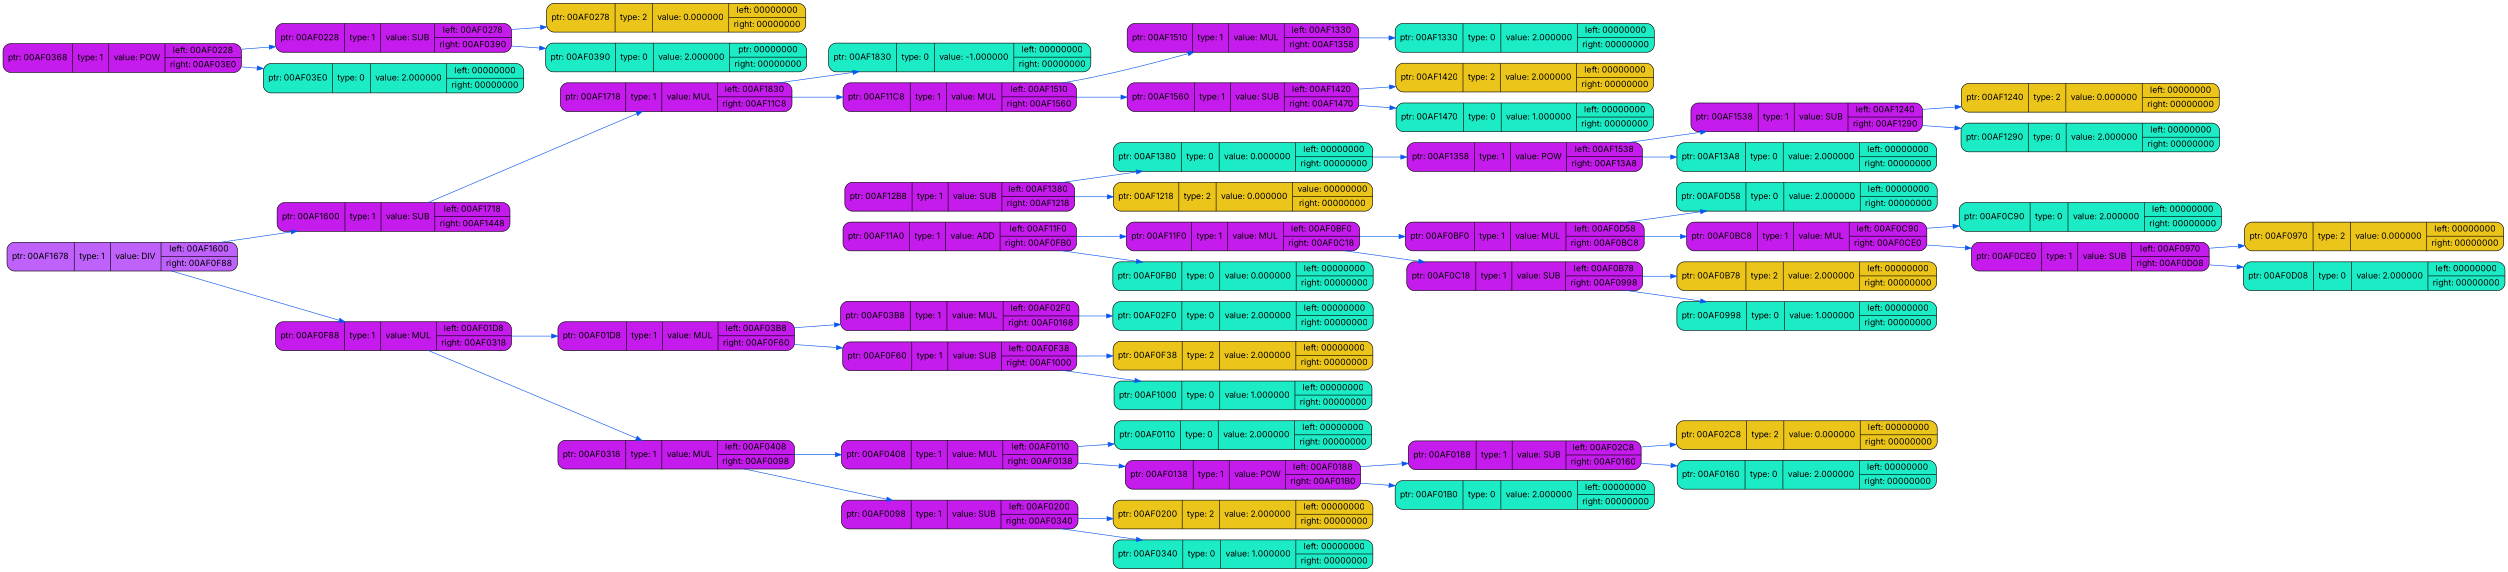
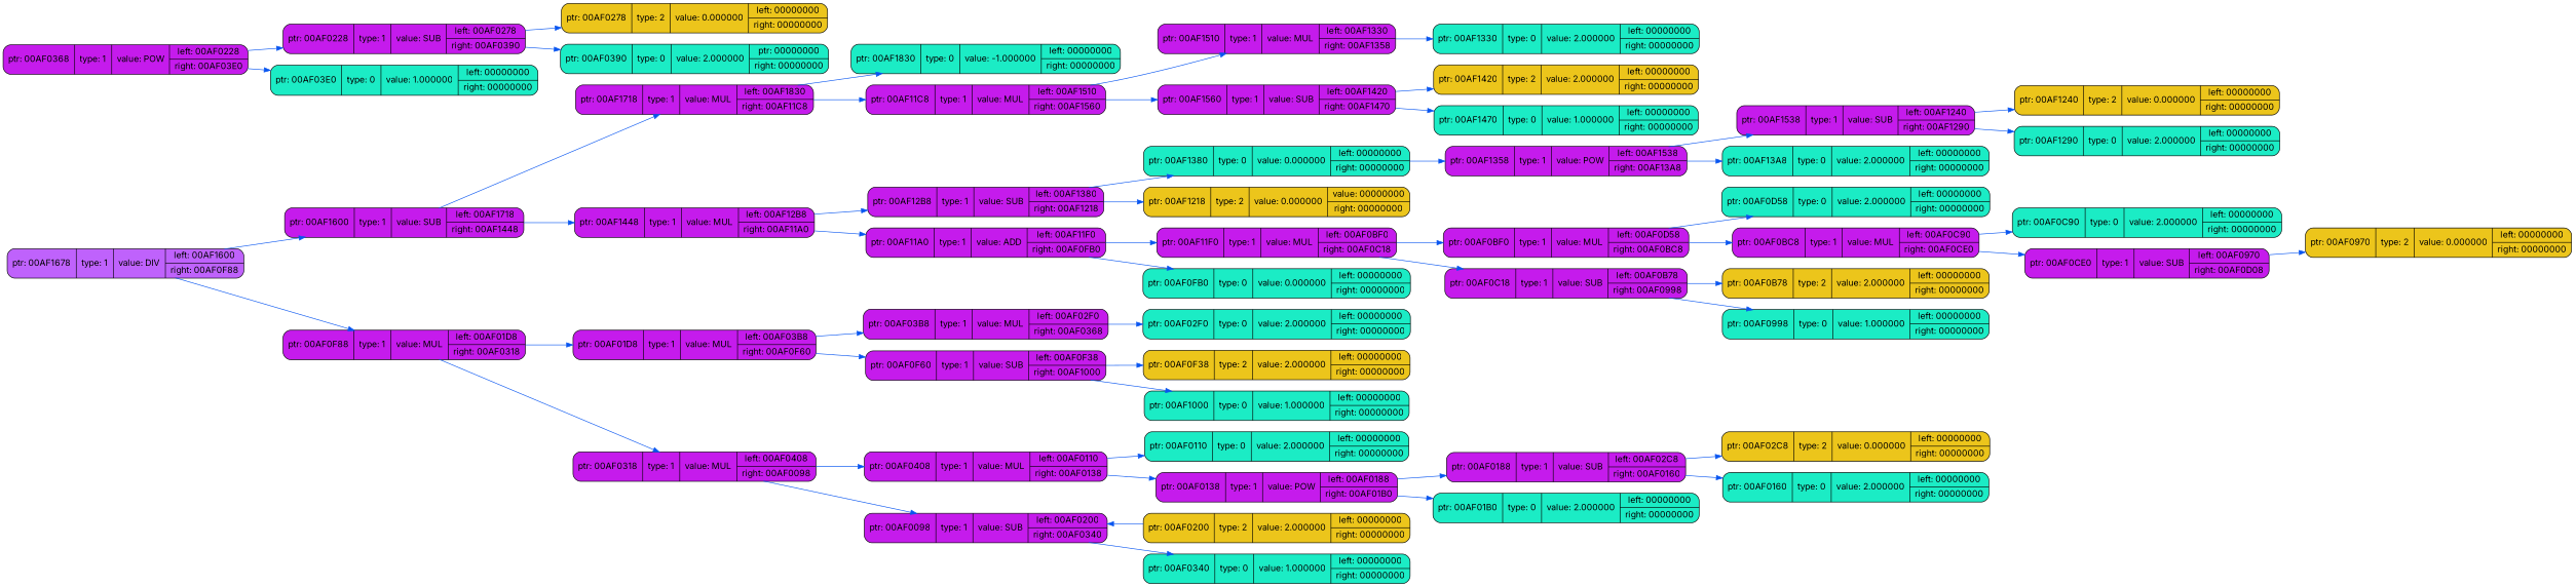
  digraph {
    fontname=Inter
    rankdir=LR
    node [fillcolor="#C51BEC" fontname=Inter shape=record style="rounded,filled"]
    edge [color="#0855F0" fontname=Inter]
    n1 [fillcolor="#BF62FC" label="{ ptr: 00AF1678 | type: 1 | value: DIV| { left: 00AF1600 | right: 00AF0F88 }}"]
    n2 [label="{ ptr: 00AF1600 | type: 1 | value: SUB| { left: 00AF1718 | right: 00AF1448 }}"]
    n3 [label="{ ptr: 00AF0F88 | type: 1 | value: MUL| { left: 00AF01D8 | right: 00AF0318 }}"]
    n4 [label="{ ptr: 00AF1718 | type: 1 | value: MUL| { left: 00AF1830 | right: 00AF11C8 }}"]
+   n5 [label="{ ptr: 00AF1448 | type: 1 | value: MUL| { left: 00AF12B8 | right: 00AF11A0 }}"]
    n6 [label="{ ptr: 00AF01D8 | type: 1 | value: MUL| { left: 00AF03B8 | right: 00AF0F60 }}"]
    n7 [label="{ ptr: 00AF0318 | type: 1 | value: MUL| { left: 00AF0408 | right: 00AF0098 }}"]
    n8 [fillcolor="#1BECC5" label="{ ptr: 00AF1830 | type: 0 | value: -1.000000| { left: 00000000 | right: 00000000 }}"]
    n9 [label="{ ptr: 00AF11C8 | type: 1 | value: MUL| { left: 00AF1510 | right: 00AF1560 }}"]
    n10 [label="{ ptr: 00AF12B8 | type: 1 | value: SUB| { left: 00AF1380 | right: 00AF1218 }}"]
    n11 [label="{ ptr: 00AF11A0 | type: 1 | value: ADD| { left: 00AF11F0 | right: 00AF0FB0 }}"]
    n12 [label="{ ptr: 00AF1510 | type: 1 | value: MUL| { left: 00AF1330 | right: 00AF1358 }}"]
    n13 [label="{ ptr: 00AF1560 | type: 1 | value: SUB| { left: 00AF1420 | right: 00AF1470 }}"]
    n14 [fillcolor="#1BECC5" label="{ ptr: 00AF1330 | type: 0 | value: 2.000000| { left: 00000000 | right: 00000000 }}"]
    n15 [fillcolor="#ECC51B" label="{ ptr: 00AF1420 | type: 2 | value: 2.000000| { left: 00000000 | right: 00000000 }}"]
    n16 [fillcolor="#1BECC5" label="{ ptr: 00AF1470 | type: 0 | value: 1.000000| { left: 00000000 | right: 00000000 }}"]
    n17 [label="{ ptr: 00AF1358 | type: 1 | value: POW| { left: 00AF1538 | right: 00AF13A8 }}"]
    n18 [label="{ ptr: 00AF1538 | type: 1 | value: SUB| { left: 00AF1240 | right: 00AF1290 }}"]
    n19 [fillcolor="#1BECC5" label="{ ptr: 00AF13A8 | type: 0 | value: 2.000000| { left: 00000000 | right: 00000000 }}"]
    n20 [fillcolor="#ECC51B" label="{ ptr: 00AF1240 | type: 2 | value: 0.000000| { left: 00000000 | right: 00000000 }}"]
    n21 [fillcolor="#1BECC5" label="{ ptr: 00AF1290 | type: 0 | value: 2.000000| { left: 00000000 | right: 00000000 }}"]
    n22 [fillcolor="#1BECC5" label="{ ptr: 00AF1380 | type: 0 | value: 0.000000| { left: 00000000 | right: 00000000 }}"]
    n23 [fillcolor="#ECC51B" label="{ ptr: 00AF1218 | type: 2 | value: 0.000000| { value: 00000000 | right: 00000000 }}"]
    n24 [label="{ ptr: 00AF11F0 | type: 1 | value: MUL| { left: 00AF0BF0 | right: 00AF0C18 }}"]
    n25 [fillcolor="#1BECC5" label="{ ptr: 00AF0FB0 | type: 0 | value: 0.000000| { left: 00000000 | right: 00000000 }}"]
    n26 [label="{ ptr: 00AF0BF0 | type: 1 | value: MUL| { left: 00AF0D58 | right: 00AF0BC8 }}"]
    n27 [label="{ ptr: 00AF0C18 | type: 1 | value: SUB| { left: 00AF0B78 | right: 00AF0998 }}"]
    n28 [fillcolor="#1BECC5" label="{ ptr: 00AF0D58 | type: 0 | value: 2.000000| { left: 00000000 | right: 00000000 }}"]
    n29 [label="{ ptr: 00AF0BC8 | type: 1 | value: MUL| { left: 00AF0C90 | right: 00AF0CE0 }}"]
    n30 [fillcolor="#ECC51B" label="{ ptr: 00AF0B78 | type: 2 | value: 2.000000| { left: 00000000 | right: 00000000 }}"]
    n31 [fillcolor="#1BECC5" label="{ ptr: 00AF0998 | type: 0 | value: 1.000000| { left: 00000000 | right: 00000000 }}"]
    n32 [fillcolor="#1BECC5" label="{ ptr: 00AF0C90 | type: 0 | value: 2.000000| { left: 00000000 | right: 00000000 }}"]
    n33 [label="{ ptr: 00AF0CE0 | type: 1 | value: SUB| { left: 00AF0970 | right: 00AF0D08 }}"]
    n34 [fillcolor="#ECC51B" label="{ ptr: 00AF0970 | type: 2 | value: 0.000000| { left: 00000000 | right: 00000000 }}"]
-   n35 [fillcolor="#1BECC5" label="{ ptr: 00AF0D08 | type: 0 | value: 2.000000| { left: 00000000 | right: 00000000 }}"]
-   n36 [label="{ ptr: 00AF03B8 | type: 1 | value: MUL| { left: 00AF02F0 | right: 00AF0168 }}"]
+   n36 [label="{ ptr: 00AF03B8 | type: 1 | value: MUL| { left: 00AF02F0 | right: 00AF0368 }}"]
    n37 [label="{ ptr: 00AF0F60 | type: 1 | value: SUB| { left: 00AF0F38 | right: 00AF1000 }}"]
    n38 [label="{ ptr: 00AF0408 | type: 1 | value: MUL| { left: 00AF0110 | right: 00AF0138 }}"]
    n39 [label="{ ptr: 00AF0098 | type: 1 | value: SUB| { left: 00AF0200 | right: 00AF0340 }}"]
    n40 [fillcolor="#1BECC5" label="{ ptr: 00AF02F0 | type: 0 | value: 2.000000| { left: 00000000 | right: 00000000 }}"]
    n41 [fillcolor="#ECC51B" label="{ ptr: 00AF0F38 | type: 2 | value: 2.000000| { left: 00000000 | right: 00000000 }}"]
    n42 [fillcolor="#1BECC5" label="{ ptr: 00AF1000 | type: 0 | value: 1.000000| { left: 00000000 | right: 00000000 }}"]
    n43 [label="{ ptr: 00AF0368 | type: 1 | value: POW| { left: 00AF0228 | right: 00AF03E0 }}"]
    n44 [label="{ ptr: 00AF0228 | type: 1 | value: SUB| { left: 00AF0278 | right: 00AF0390 }}"]
-   n45 [fillcolor="#1BECC5" label="{ ptr: 00AF03E0 | type: 0 | value: 2.000000| { left: 00000000 | right: 00000000 }}"]
+   n45 [fillcolor="#1BECC5" label="{ ptr: 00AF03E0 | type: 0 | value: 1.000000| { left: 00000000 | right: 00000000 }}"]
    n46 [fillcolor="#ECC51B" label="{ ptr: 00AF0278 | type: 2 | value: 0.000000| { left: 00000000 | right: 00000000 }}"]
    n47 [fillcolor="#1BECC5" label="{ ptr: 00AF0390 | type: 0 | value: 2.000000| { ptr: 00000000 | right: 00000000 }}"]
    n48 [fillcolor="#1BECC5" label="{ ptr: 00AF0110 | type: 0 | value: 2.000000| { left: 00000000 | right: 00000000 }}"]
    n49 [label="{ ptr: 00AF0138 | type: 1 | value: POW| { left: 00AF0188 | right: 00AF01B0 }}"]
    n50 [fillcolor="#ECC51B" label="{ ptr: 00AF0200 | type: 2 | value: 2.000000| { left: 00000000 | right: 00000000 }}"]
    n51 [fillcolor="#1BECC5" label="{ ptr: 00AF0340 | type: 0 | value: 1.000000| { left: 00000000 | right: 00000000 }}"]
    n52 [label="{ ptr: 00AF0188 | type: 1 | value: SUB| { left: 00AF02C8 | right: 00AF0160 }}"]
    n53 [fillcolor="#1BECC5" label="{ ptr: 00AF01B0 | type: 0 | value: 2.000000| { left: 00000000 | right: 00000000 }}"]
    n54 [fillcolor="#ECC51B" label="{ ptr: 00AF02C8 | type: 2 | value: 0.000000| { left: 00000000 | right: 00000000 }}"]
    n55 [fillcolor="#1BECC5" label="{ ptr: 00AF0160 | type: 0 | value: 2.000000| { left: 00000000 | right: 00000000 }}"]
    n1 -> n2
    n1 -> n3
    n2 -> n4
+   n2 -> n5
    n3 -> n6
    n3 -> n7
    n4 -> n8
    n4 -> n9
+   n5 -> n10
+   n5 -> n11
    n6 -> n36
    n6 -> n37
    n7 -> n38
    n7 -> n39
    n9 -> n12
    n9 -> n13
    n10 -> n22
    n10 -> n23
    n11 -> n24
    n11 -> n25
    n12 -> n14
    n13 -> n15
    n13 -> n16
    n17 -> n18
    n17 -> n19
    n18 -> n20
    n18 -> n21
    n22 -> n17
    n24 -> n26
    n24 -> n27
    n26 -> n28
    n26 -> n29
    n27 -> n30
    n27 -> n31
    n29 -> n32
    n29 -> n33
    n33 -> n34
-   n33 -> n35
    n36 -> n40
    n37 -> n41
    n37 -> n42
    n38 -> n48
    n38 -> n49
-   n39 -> n50
+   n50 -> n39
    n39 -> n51
    n43 -> n44
    n43 -> n45
    n44 -> n46
    n44 -> n47
    n49 -> n52
    n49 -> n53
    n52 -> n54
    n52 -> n55
  }
